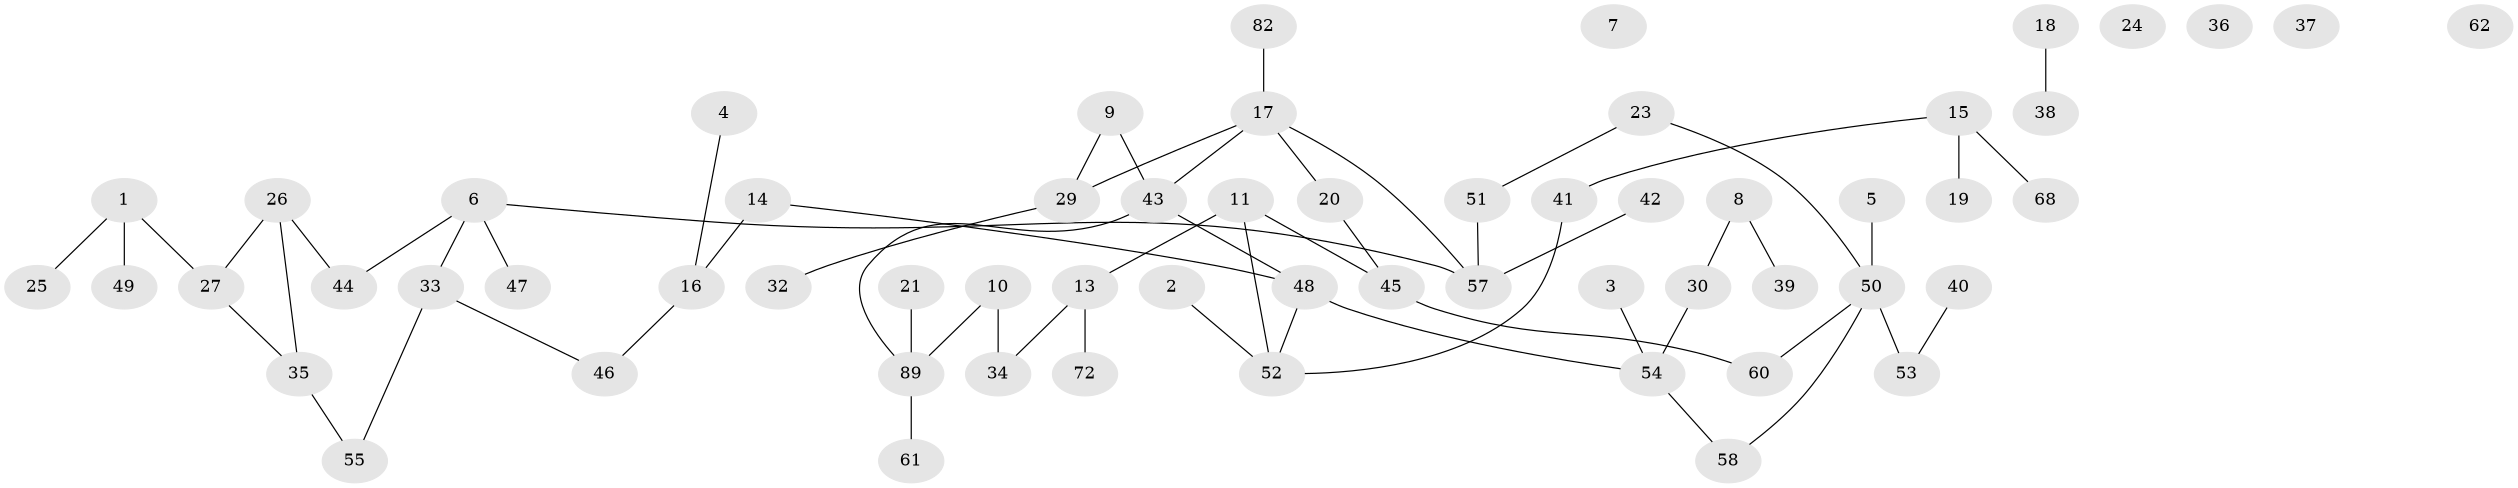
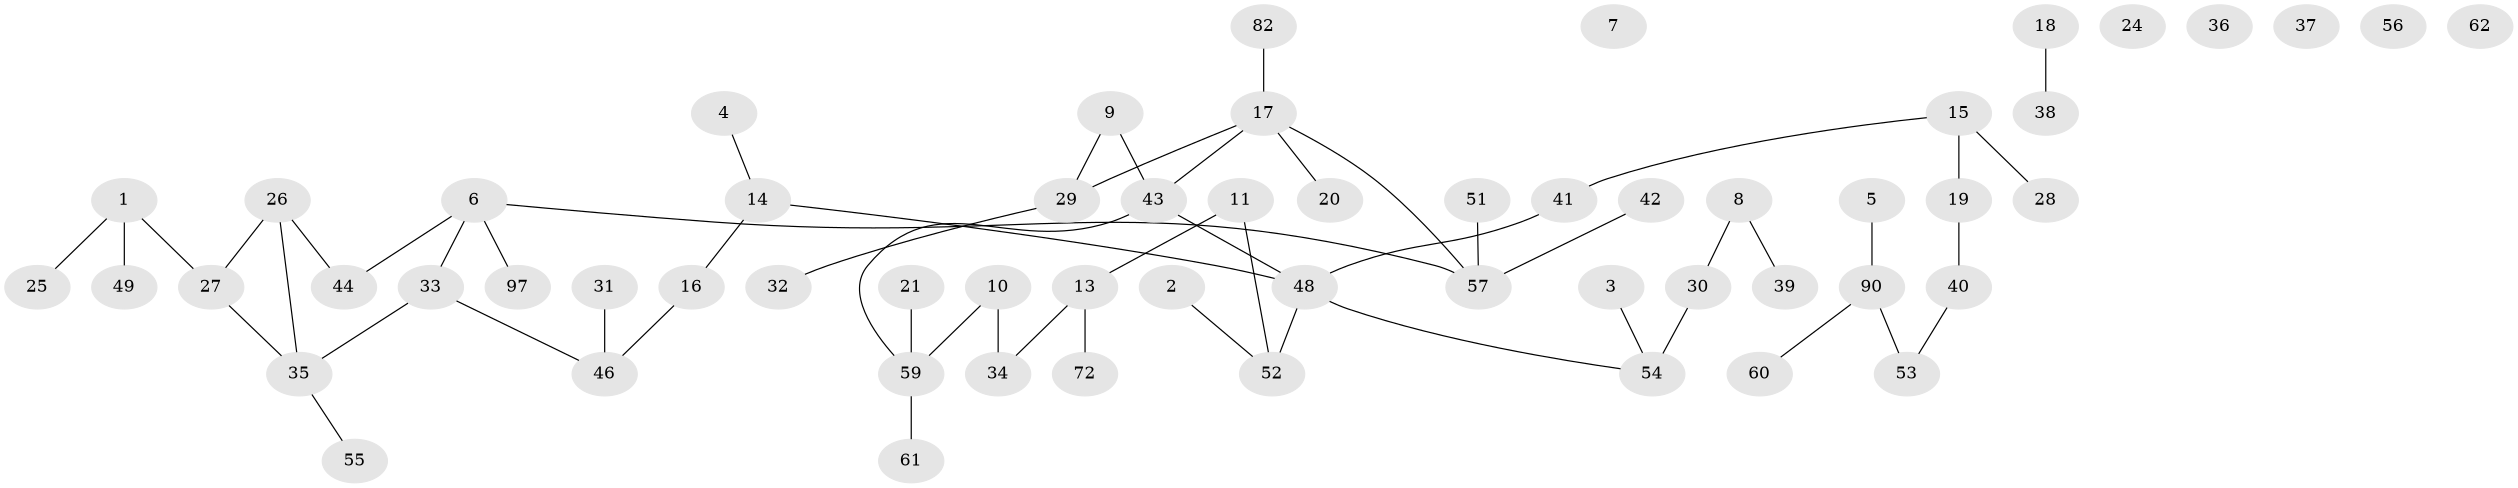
  graph {
    node [color=gray90 style=filled]
    1
    25
    27
    49
    35
    2
    52
    3
    54
-   58
    4
    14
    16
    48
    5
-   50
+   50 [label=90]
    53
    60
    6
    33
    44
-   47
+   47 [label=97]
    57
    46
    55
    7
    8
    30
    39
    9
    29
    43
    32
-   59 [label=89]
+   59
    10
    34
    61
    11
    13
-   45
    n41 [label=72]
    n42 [label=82]
    17
    20
    15
    19
-   28 [label=68]
+   28
    41
    40
    18
    38
    21
-   23
    51
    24
    26
+   31
    36
    37
    42
+   56
    62
    1 -- 25
    1 -- 27
    1 -- 49
    27 -- 35
    35 -- 55
    2 -- 52
    3 -- 54
-   54 -- 58
-   4 -- 16
+   4 -- 14
    14 -- 16
    14 -- 48
    16 -- 46
    48 -- 52
    48 -- 54
    5 -- 50
-   50 -- 58
    50 -- 53
    50 -- 60
    6 -- 33
    6 -- 44
    6 -- 47
    6 -- 57
    33 -- 46
-   33 -- 55
+   33 -- 35
    8 -- 30
    8 -- 39
    30 -- 54
    9 -- 29
    9 -- 43
    29 -- 32
    43 -- 48
    43 -- 59
    59 -- 61
    10 -- 59
    10 -- 34
    11 -- 52
    11 -- 13
-   11 -- 45
    13 -- 34
    13 -- n41
-   45 -- 60
    n42 -- 17
    17 -- 57
    17 -- 29
    17 -- 43
    17 -- 20
-   20 -- 45
    15 -- 19
    15 -- 28
    15 -- 41
-   41 -- 52
+   19 -- 40
+   41 -- 48
    40 -- 53
    18 -- 38
    21 -- 59
-   23 -- 50
-   23 -- 51
    51 -- 57
    26 -- 27
    26 -- 35
    26 -- 44
+   31 -- 46
    42 -- 57
  }
